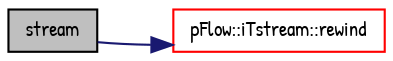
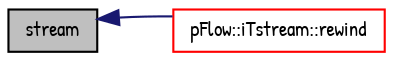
  digraph {
    rankdir=LR
    fontname="Patrick Hand"
    node [fontname="Patrick Hand" fontsize=10 shape=record style=filled]
    n1 [color=black fillcolor=grey75 fontcolor=black height=0.2 label=stream width=0.4]
    n2 [color=red fillcolor=white height=0.2 label="pFlow::iTstream::rewind" width=0.4]
-   n1 -> n2 [color=midnightblue fontname="Patrick Hand" fontsize=10 labelfontname=Helvetica labelfontsize=10 style=solid]
+   n2 -> n1 [color=midnightblue fontname="Patrick Hand" fontsize=10 labelfontname=Helvetica labelfontsize=10 style=solid]
  }
